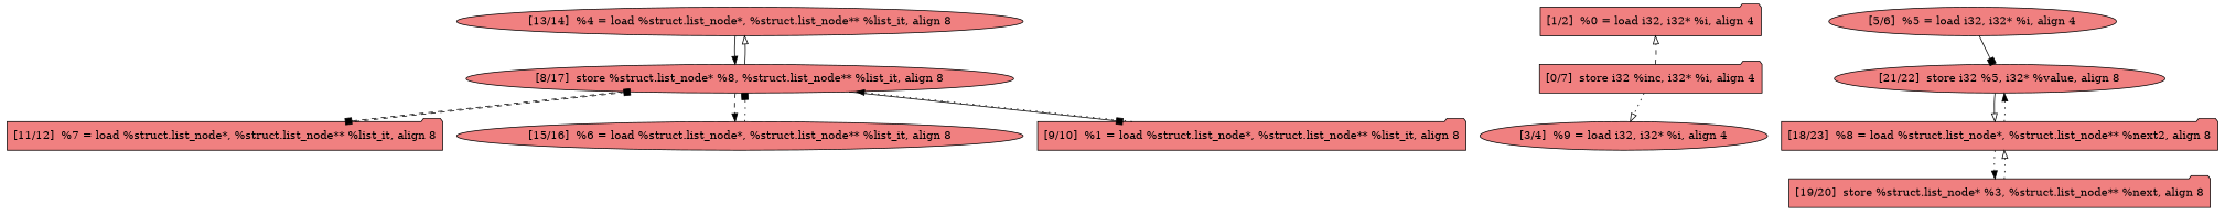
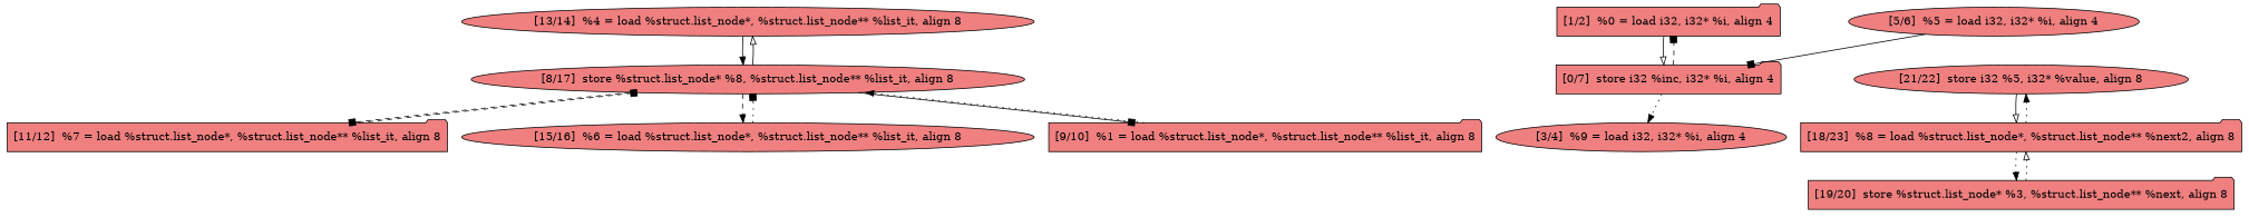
  digraph {
    node [fillcolor=lightcoral shape=ellipse style=filled]
    edge [arrowhead=onormal style=solid]
    n1 [label="[13/14]  %4 = load %struct.list_node*, %struct.list_node** %list_it, align 8"]
    n2 [label="[8/17]  store %struct.list_node* %8, %struct.list_node** %list_it, align 8"]
    n3 [label="[11/12]  %7 = load %struct.list_node*, %struct.list_node** %list_it, align 8" shape=folder]
    n4 [label="[15/16]  %6 = load %struct.list_node*, %struct.list_node** %list_it, align 8"]
    n5 [label="[9/10]  %1 = load %struct.list_node*, %struct.list_node** %list_it, align 8" shape=folder]
    n6 [label="[1/2]  %0 = load i32, i32* %i, align 4" shape=folder]
    n7 [label="[0/7]  store i32 %inc, i32* %i, align 4" shape=folder]
    n8 [label="[3/4]  %9 = load i32, i32* %i, align 4"]
    n9 [label="[5/6]  %5 = load i32, i32* %i, align 4"]
    n10 [label="[21/22]  store i32 %5, i32* %value, align 8"]
    n11 [label="[18/23]  %8 = load %struct.list_node*, %struct.list_node** %next2, align 8" shape=folder]
    n12 [label="[19/20]  store %struct.list_node* %3, %struct.list_node** %next, align 8" shape=folder]
    n1 -> n2 [arrowhead=normal]
    n2 -> n1
    n2 -> n3 [arrowhead=box style=dashed]
    n2 -> n4 [arrowhead=normal style=dashed]
    n2 -> n5 [arrowhead=box]
    n3 -> n2 [arrowhead=box style=dashed]
    n4 -> n2 [arrowhead=box style=dotted]
    n5 -> n2 [arrowhead=normal style=dotted]
-   n7 -> n6 [style=dashed]
-   n7 -> n8 [style=dotted]
-   n9 -> n10 [arrowhead=box]
+   n6 -> n7
+   n7 -> n6 [arrowhead=box style=dashed]
+   n7 -> n8 [arrowhead=normal style=dotted]
+   n9 -> n7 [arrowhead=box]
    n10 -> n11
    n11 -> n10 [arrowhead=normal style=dotted]
    n11 -> n12 [arrowhead=normal style=dotted]
    n12 -> n11 [style=dotted]
  }
